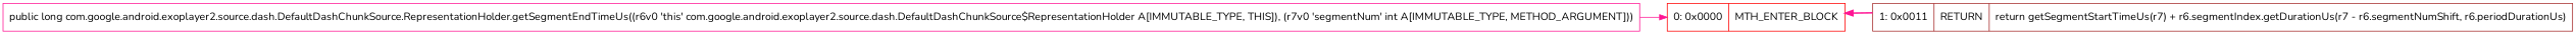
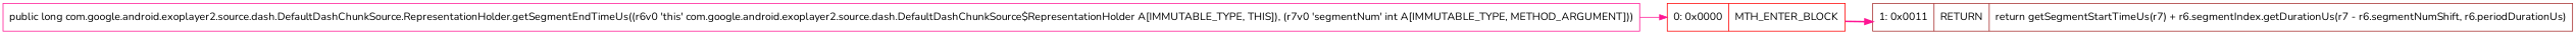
  digraph {
    rankdir=LR
    fontname=Nunito
    node [shape=record fontname=Nunito]
    edge [color=deeppink fontname=Nunito]
    n1 [label="{0\:\ 0x0000|MTH_ENTER_BLOCK\l}" color=red]
    n2 [label="{1\:\ 0x0011|RETURN\l|return getSegmentStartTimeUs(r7) + r6.segmentIndex.getDurationUs(r7 \- r6.segmentNumShift, r6.periodDurationUs)\l}" color=brown]
    n3 [label="{public long com.google.android.exoplayer2.source.dash.DefaultDashChunkSource.RepresentationHolder.getSegmentEndTimeUs((r6v0 'this' com.google.android.exoplayer2.source.dash.DefaultDashChunkSource$RepresentationHolder A[IMMUTABLE_TYPE, THIS]), (r7v0 'segmentNum' int A[IMMUTABLE_TYPE, METHOD_ARGUMENT])) }" color=deeppink]
-   n2 -> n1 [style=bold]
+   n1 -> n2 [style=bold]
    n3 -> n1 [style=solid]
  }
